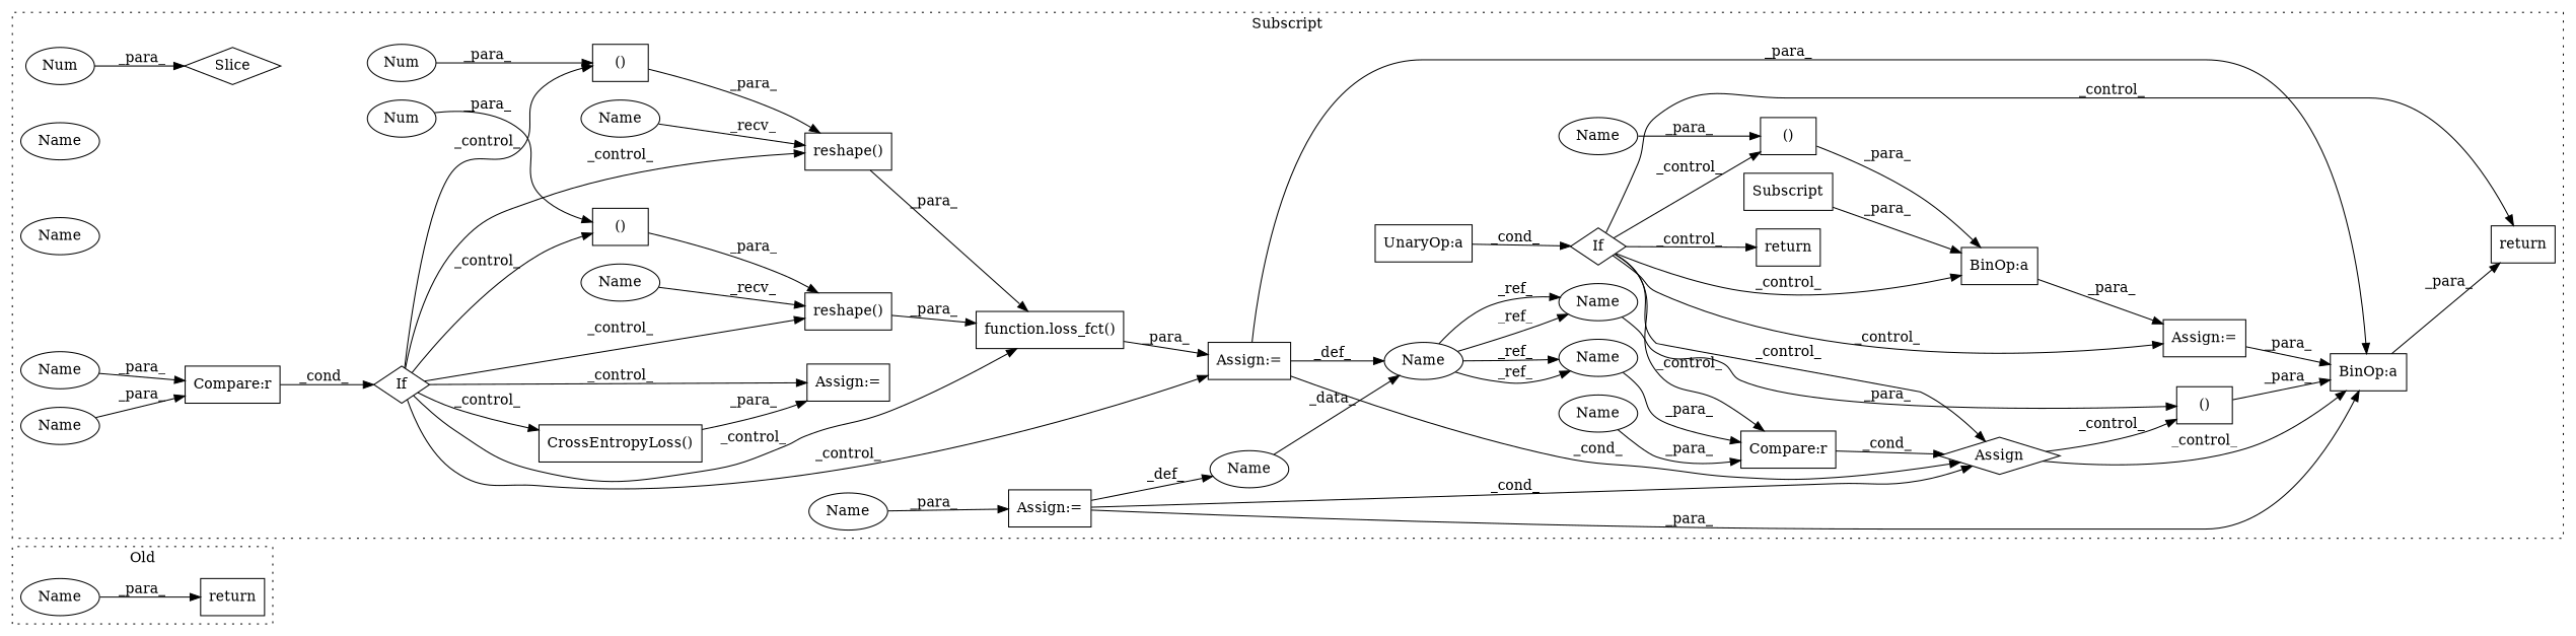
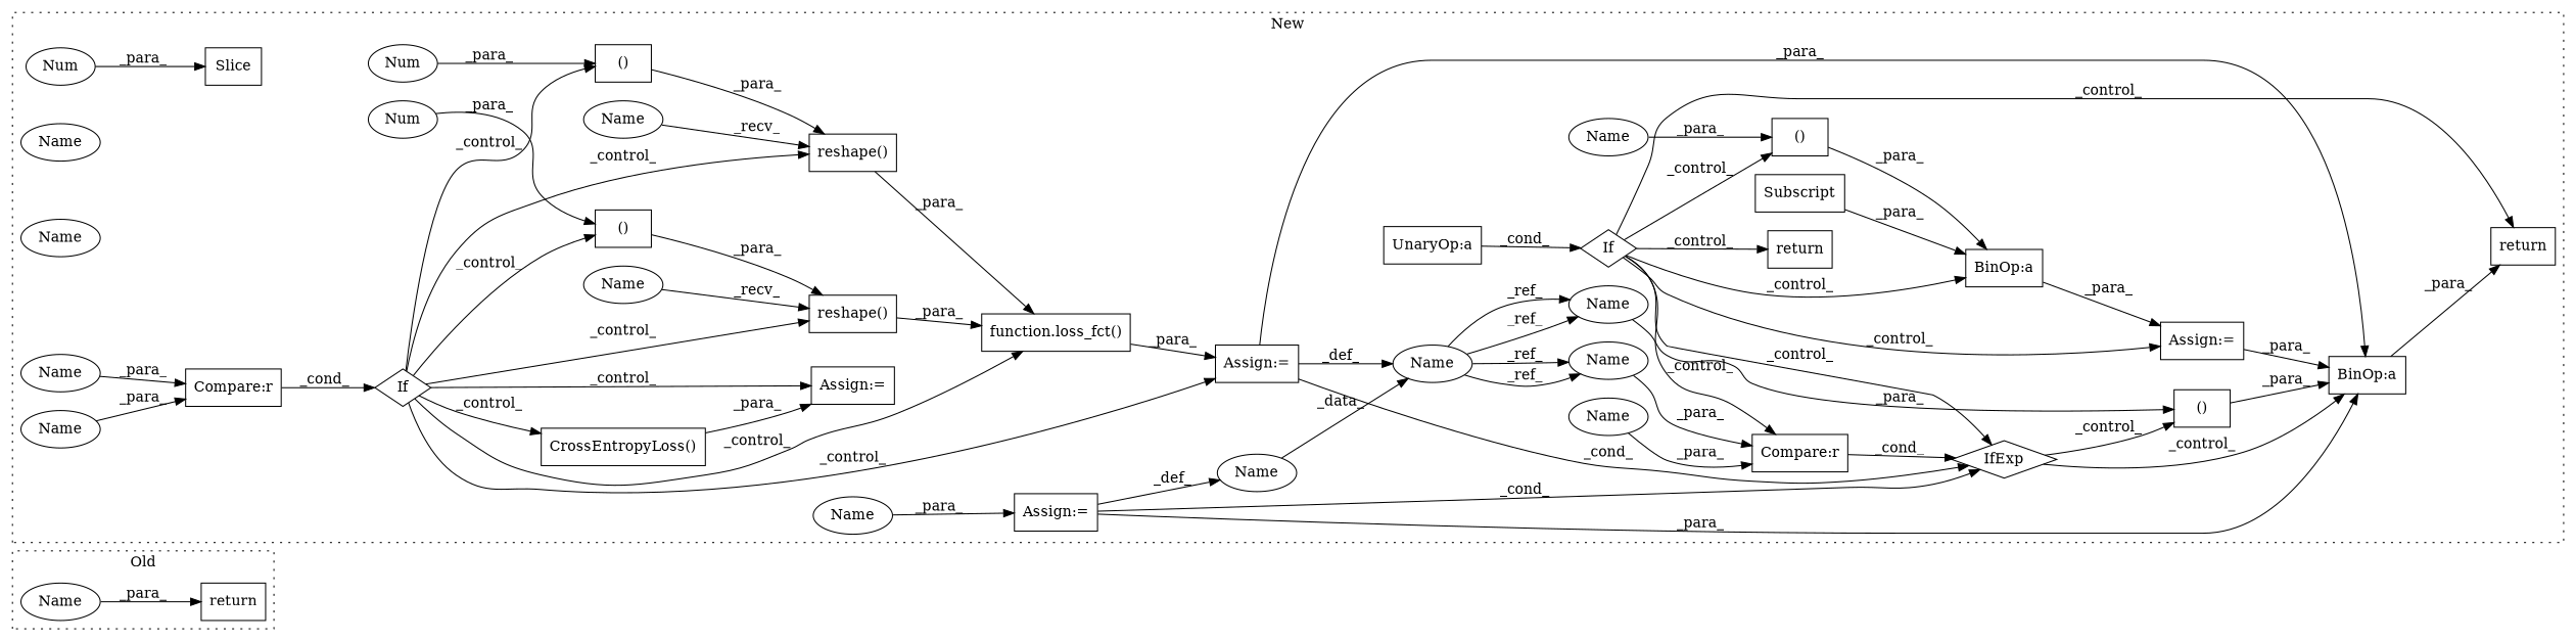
  digraph {
    rankdir=LR
    node [a=87 l=4 s=29992 shape=box]
    n1 [a=93 l=7 label=return s=21019]
    n2 [l=6 label=Name s=21026 shape=ellipse]
    n3 [a=75 l=28 label="CrossEntropyLoss()" s=29727]
    n4 [a=68 l=3 label="Assign:=" s=29724]
    n5 [a=96 l=3 label=If s=29681 shape=diamond]
    n6 [a=68 l=3 label="Assign:=" s=29772]
    n7 [a=54 l=0 label="()" s=29975]
    n8 [a=96 l=3 label=If s=29884 shape=diamond]
    n9 [a=82 l=3 label="BinOp:a" s=29978]
    n10 [a=61 l=15 label="UnaryOp:a" s=29887]
    n11 [a=75 l="9,1" label="function.loss_fct()" s="29775,29874"]
    n12 [a=40 l=18 label="Compare:r" s=29684]
    n13 [a=68 l=3 label="Assign:=" s=29665]
    n14 [a=40 l=16 label="Compare:r"]
    n15 [label=Name s=29661 shape=ellipse]
    n16 [label=Name s=29768 shape=ellipse]
-   n17 [a=51 l="4,6" label=Assign s="29988,30008" shape=diamond]
+   n17 [a=51 l="4,6" label=IfExp s="29988,30008" shape=diamond]
    n18 [a=93 l=7 label=return s=29962]
    n19 [a=54 l=0 label="()" s=29932]
    n20 [a=82 l=3 label="BinOp:a" s=29935]
    n21 [a=63 l="11,0" label=Subscript s="29938,0"]
-   n22 [a=80 l=2 label=Slice s=29946 shape=diamond]
+   n22 [a=80 l=2 label=Slice s=29946]
    n23 [a=76 l=1 label=Num s=29946 shape=ellipse]
    n24 [a=68 l=3 label="Assign:=" s=29922]
    n25 [a=93 l=7 label=return s=30084]
    n26 [a=75 l="15,1" label="reshape()" s="29784,29821"]
    n27 [a=54 l=18 label="()" s=29802]
    n28 [a=76 l=2 label=Num s=29800 shape=ellipse]
    n29 [a=75 l="15,1" label="reshape()" s="29852,29873"]
    n30 [a=54 l=0 label="()" s=29870]
    n31 [a=76 l=2 label=Num s=29868 shape=ellipse]
    n32 [label=Name s=29971 shape=ellipse]
    n33 [label=Name shape=ellipse]
    n34 [label=Name s=30004 shape=ellipse]
    n35 [label=Name s=29698 shape=ellipse]
    n36 [label=Name s=29668 shape=ellipse]
    n37 [label=Name s=29971 shape=ellipse]
    n38 [label=Name shape=ellipse]
    n39 [l=6 label=Name s=29684 shape=ellipse]
    n40 [l=6 label=Name s=29852 shape=ellipse]
    n41 [l=6 label=Name s=29784 shape=ellipse]
    n42 [l=6 label=Name s=29926 shape=ellipse]
    subgraph cluster_1 {
      label=Old
      style=dotted
      n1
      n2
    }
    subgraph cluster_2 {
-     label=Subscript
+     label=New
      style=dotted
      n3
      n4
      n5
      n6
      n7
      n8
      n9
      n10
      n11
      n12
      n13
      n14
      n15
      n16
      n17
      n18
      n19
      n20
      n21
      n22
      n23
      n24
      n25
      n26
      n27
      n28
      n29
      n30
      n31
      n32
      n33
      n34
      n35
      n36
      n37
      n38
      n39
      n40
      n41
      n42
    }
    n2 -> n1 [label=_para_]
    n3 -> n4 [label=_para_]
    n5 -> n3 [label=_control_]
    n5 -> n4 [label=_control_]
    n5 -> n6 [label=_control_]
    n5 -> n11 [label=_control_]
    n5 -> n26 [label=_control_]
    n5 -> n27 [label=_control_]
    n5 -> n29 [label=_control_]
    n5 -> n30 [label=_control_]
    n6 -> n9 [label=_para_]
    n6 -> n16 [label=_def_]
    n6 -> n17 [label=_cond_]
    n7 -> n9 [label=_para_]
    n8 -> n14 [label=_control_]
    n8 -> n17 [label=_control_]
    n8 -> n18 [label=_control_]
    n8 -> n19 [label=_control_]
    n8 -> n20 [label=_control_]
    n8 -> n24 [label=_control_]
    n8 -> n25 [label=_control_]
    n9 -> n18 [label=_para_]
    n10 -> n8 [label=_cond_]
    n11 -> n6 [label=_para_]
    n12 -> n5 [label=_cond_]
    n13 -> n9 [label=_para_]
    n13 -> n15 [label=_def_]
    n13 -> n17 [label=_cond_]
    n14 -> n17 [label=_cond_]
    n15 -> n16 [label=_data_]
    n16 -> n37 [label=_ref_]
    n16 -> n37 [label=_ref_]
    n16 -> n38 [label=_ref_]
    n16 -> n38 [label=_ref_]
    n17 -> n7 [label=_control_]
    n17 -> n9 [label=_control_]
    n19 -> n20 [label=_para_]
    n20 -> n24 [label=_para_]
    n21 -> n20 [label=_para_]
    n23 -> n22 [label=_para_]
    n24 -> n9 [label=_para_]
    n26 -> n11 [label=_para_]
    n27 -> n26 [label=_para_]
    n28 -> n27 [label=_para_]
    n29 -> n11 [label=_para_]
    n30 -> n29 [label=_para_]
    n31 -> n30 [label=_para_]
    n34 -> n14 [label=_para_]
    n35 -> n12 [label=_para_]
    n36 -> n13 [label=_para_]
    n37 -> n7 [label=_para_]
    n38 -> n14 [label=_para_]
    n39 -> n12 [label=_para_]
    n40 -> n29 [label=_recv_]
    n41 -> n26 [label=_recv_]
    n42 -> n19 [label=_para_]
  }
